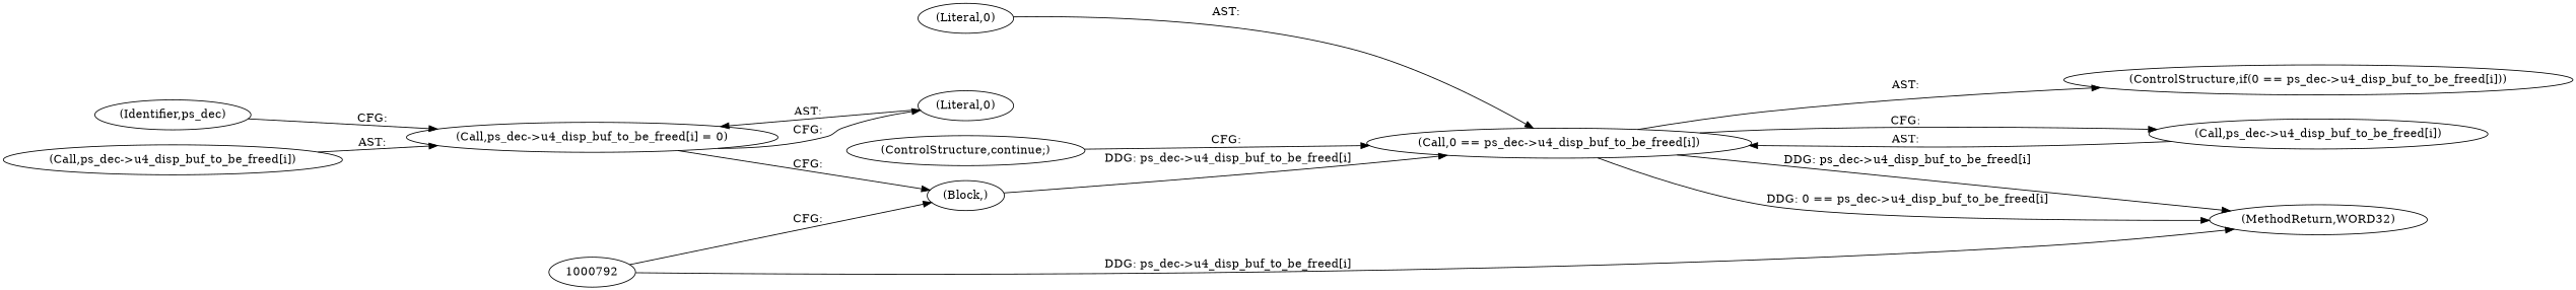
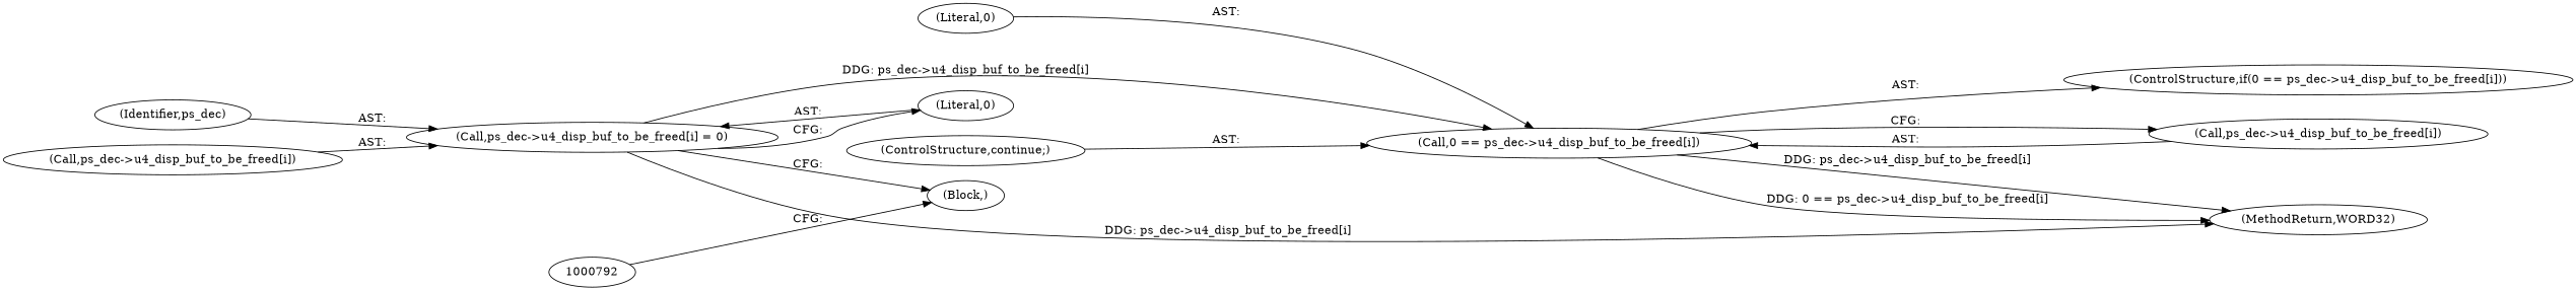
  digraph {
    rankdir=LR
    n1 [label="(Call,0 == ps_dec->u4_disp_buf_to_be_freed[i])"]
    n2 [label="(Call,ps_dec->u4_disp_buf_to_be_freed[i])"]
    n3 [label="(ControlStructure,if(0 == ps_dec->u4_disp_buf_to_be_freed[i]))"]
    n4 [label="(MethodReturn,WORD32)"]
    n5 [label="(Call,ps_dec->u4_disp_buf_to_be_freed[i] = 0)"]
    n6 [label="(Block,)"]
    n7 [label="(Literal,0)"]
    n8 [label="(Identifier,ps_dec)"]
    n9 [label="(Literal,0)"]
    n10 [label="(ControlStructure,continue;)"]
    n11 [label="(Call,ps_dec->u4_disp_buf_to_be_freed[i])"]
    1000792
    n1 -> n2 [label="CFG: "]
    n1 -> n3 [label="AST: "]
    n1 -> n4 [label="DDG: 0 == ps_dec->u4_disp_buf_to_be_freed[i]"]
    n1 -> n4 [label="DDG: ps_dec->u4_disp_buf_to_be_freed[i]"]
    n2 -> n1 [label="AST: "]
-   n6 -> n1 [label="DDG: ps_dec->u4_disp_buf_to_be_freed[i]"]
-   1000792 -> n4 [label="DDG: ps_dec->u4_disp_buf_to_be_freed[i]"]
+   n5 -> n1 [label="DDG: ps_dec->u4_disp_buf_to_be_freed[i]"]
+   n5 -> n4 [label="DDG: ps_dec->u4_disp_buf_to_be_freed[i]"]
    n5 -> n6 [label="CFG: "]
    n5 -> n7 [label="CFG: "]
    n7 -> n5 [label="AST: "]
-   n8 -> n5 [label="CFG: "]
+   n8 -> n5 [label="AST: "]
    n9 -> n1 [label="AST: "]
-   n10 -> n1 [label="CFG: "]
+   n10 -> n1 [label="AST: "]
    n11 -> n5 [label="AST: "]
    1000792 -> n6 [label="CFG: "]
  }
